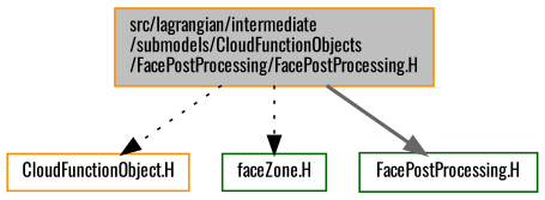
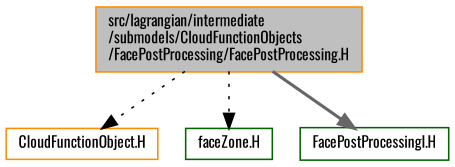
  digraph {
    fontname=Oswald
    node [color=darkorange fontname=Oswald fontsize=10 shape=record]
    edge [color=black fontname=Oswald fontsize=10 labelfontname=Helvetica labelfontsize=10 style=dotted]
    n1 [fillcolor=grey75 fontcolor=black height=0.2 label="src/lagrangian/intermediate\l/submodels/CloudFunctionObjects\l/FacePostProcessing/FacePostProcessing.H" style=filled width=0.4]
    n2 [height=0.2 label="CloudFunctionObject.H" width=0.4]
    n3 [color=darkgreen height=0.2 label="faceZone.H" width=0.4]
-   n4 [color=darkgreen height=0.2 label="FacePostProcessing.H" width=0.4]
+   n4 [color=darkgreen height=0.2 label="FacePostProcessingI.H" width=0.4]
    n1 -> n2
    n1 -> n3
    n1 -> n4 [color=gray40 style=bold]
  }
